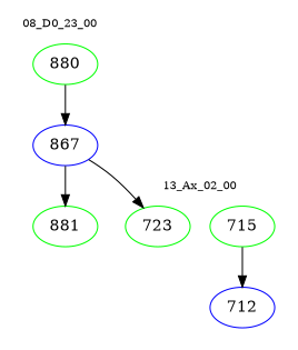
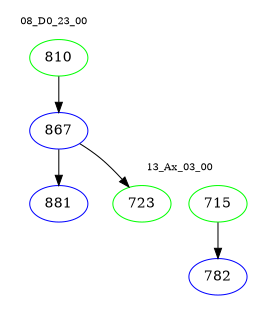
  digraph {
    node [color=green]
    edge [color=black]
    n1 [label=715]
-   n2 [color=blue label=712]
+   n2 [color=blue label=782]
    n3 [label=723]
-   n4 [label=880]
+   n4 [label=810]
    n5 [color=blue label=867]
-   n6 [label=881]
+   n6 [color=blue label=881]
    subgraph cluster_1 {
      color=white
      fontsize=10
-     label="13_Ax_02_00"
+     label="13_Ax_03_00"
      n1
      n2
      n3
    }
    subgraph cluster_2 {
      color=white
      fontsize=10
      label="08_D0_23_00"
      n4
      n5
      n6
    }
    n1 -> n2
    n4 -> n5
    n5 -> n3
    n5 -> n6
  }
